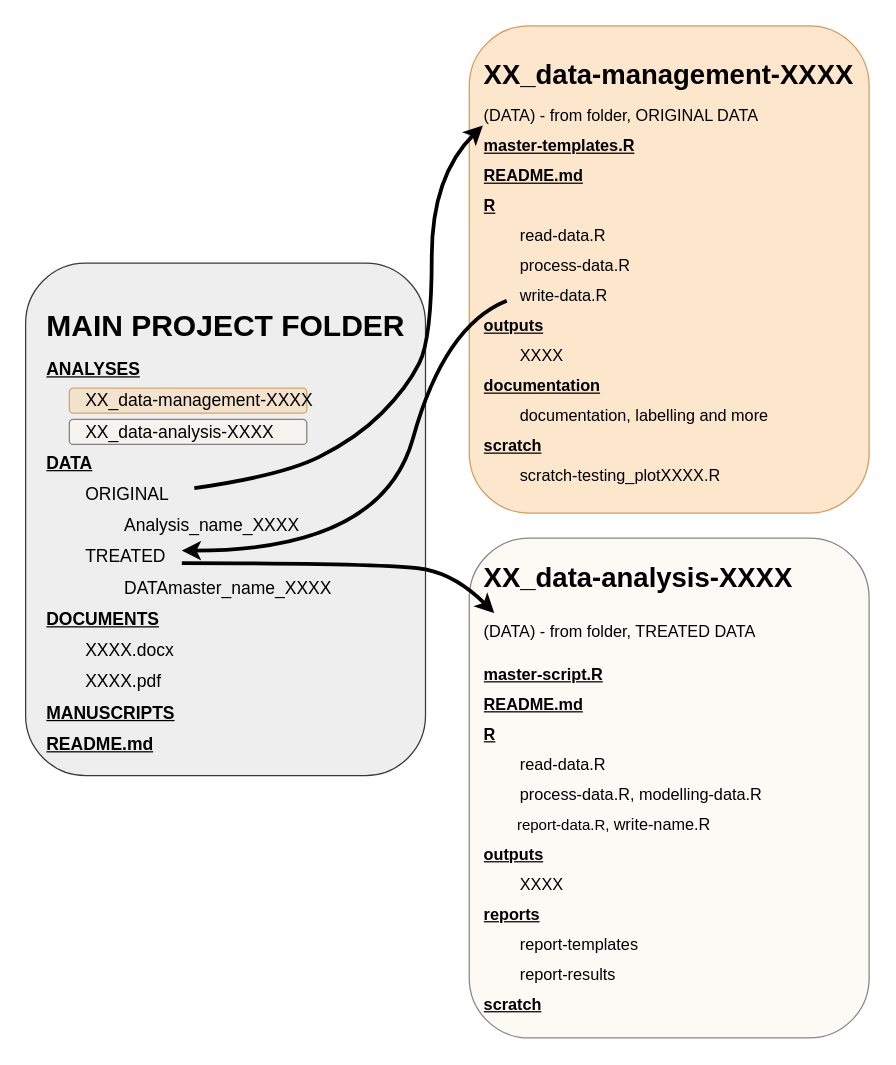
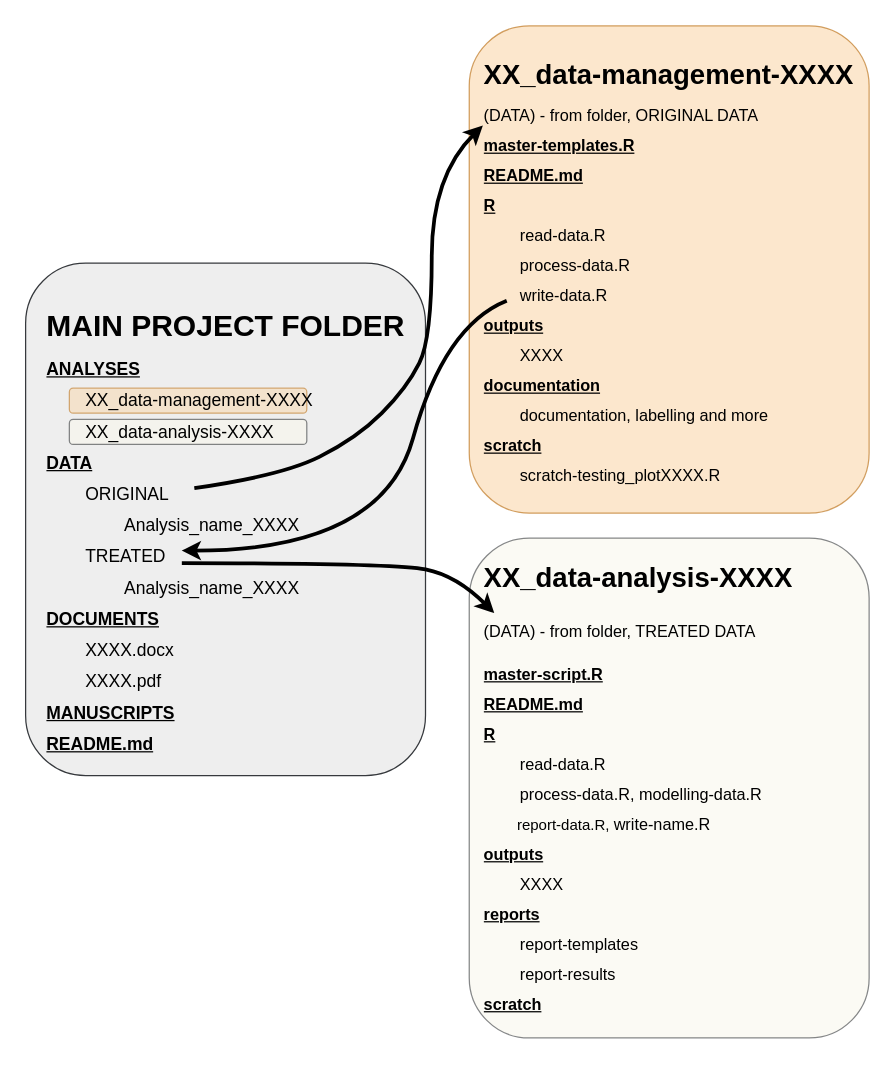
  <mxCell id="0" />
  <mxCell id="1" parent="0" />
  <mxCell id="2" value="" style="rounded=1;whiteSpace=wrap;html=1;fillColor=#eeeeee;strokeColor=#36393d;" vertex="1" parent="1"><mxGeometry x="20" y="210" width="320" height="410" as="geometry" /></mxCell>
  <mxCell id="3" value="" style="rounded=1;whiteSpace=wrap;html=1;fillColor=#f9f7ed;strokeColor=#36393d;opacity=60;" vertex="1" parent="1"><mxGeometry x="55" y="335" width="190" height="20" as="geometry" /></mxCell>
  <mxCell id="4" value="" style="rounded=1;whiteSpace=wrap;html=1;fillColor=#fad7ac;strokeColor=#b46504;opacity=50;" vertex="1" parent="1"><mxGeometry x="55" y="310" width="190" height="20" as="geometry" /></mxCell>
  <mxCell id="5" value="" style="rounded=1;whiteSpace=wrap;html=1;fillColor=#fad7ac;strokeColor=#b46504;opacity=60;" vertex="1" parent="1"><mxGeometry x="375" y="20" width="320" height="390" as="geometry" /></mxCell>
  <mxCell id="6" value="" style="rounded=1;whiteSpace=wrap;html=1;fillColor=#f9f7ed;strokeColor=#36393d;opacity=60;" vertex="1" parent="1"><mxGeometry x="375" y="430" width="320" height="400" as="geometry" /></mxCell>
  <mxCell id="7" value="&lt;div style=&quot;line-height: 100%;&quot;&gt;&lt;h1 style=&quot;margin-top: 0px; line-height: 100%;&quot;&gt;&lt;font style=&quot;font-size: 22px; line-height: 100%;&quot;&gt;XX_data-management-XXXX&lt;/font&gt;&lt;/h1&gt;&lt;p&gt;&lt;font style=&quot;font-size: 13px;&quot;&gt;(DATA) - from folder, ORIGINAL DATA&lt;/font&gt;&lt;/p&gt;&lt;p&gt;&lt;u&gt;&lt;b&gt;&lt;font style=&quot;font-size: 13px;&quot;&gt;master-templates.R&lt;/font&gt;&lt;/b&gt;&lt;/u&gt;&lt;/p&gt;&lt;p&gt;&lt;b&gt;&lt;u&gt;&lt;font style=&quot;font-size: 13px;&quot;&gt;README.md&lt;/font&gt;&lt;/u&gt;&lt;/b&gt;&lt;/p&gt;&lt;p&gt;&lt;u&gt;&lt;b&gt;&lt;font style=&quot;font-size: 13px;&quot;&gt;R&lt;/font&gt;&lt;/b&gt;&lt;/u&gt;&lt;/p&gt;&lt;p&gt;&lt;font style=&quot;font-size: 13px;&quot;&gt;&lt;span style=&quot;white-space: pre;&quot;&gt;&#09;&lt;/span&gt;read-data.R&lt;br&gt;&lt;/font&gt;&lt;/p&gt;&lt;p&gt;&lt;font style=&quot;font-size: 13px;&quot;&gt;&lt;span style=&quot;white-space: pre;&quot;&gt;&#09;&lt;/span&gt;process-data.R&lt;br&gt;&lt;/font&gt;&lt;/p&gt;&lt;p&gt;&lt;font style=&quot;font-size: 13px;&quot;&gt;&lt;span style=&quot;white-space: pre;&quot;&gt;&#09;&lt;/span&gt;write-data.R&lt;br&gt;&lt;/font&gt;&lt;/p&gt;&lt;p&gt;&lt;u&gt;&lt;b&gt;&lt;font style=&quot;font-size: 13px;&quot;&gt;outputs&lt;/font&gt;&lt;/b&gt;&lt;/u&gt;&lt;/p&gt;&lt;p&gt;&lt;font style=&quot;font-size: 13px;&quot;&gt;&lt;span style=&quot;white-space: pre;&quot;&gt;&#09;&lt;/span&gt;XXXX&lt;br&gt;&lt;/font&gt;&lt;/p&gt;&lt;p&gt;&lt;u&gt;&lt;b&gt;&lt;font style=&quot;font-size: 13px;&quot;&gt;documentation&lt;/font&gt;&lt;/b&gt;&lt;/u&gt;&lt;/p&gt;&lt;p&gt;&lt;font style=&quot;font-size: 13px;&quot;&gt;&lt;span style=&quot;font-weight: bold; text-decoration-line: underline; white-space: pre;&quot;&gt;&#09;&lt;/span&gt;documentation, labelling and more&lt;br&gt;&lt;/font&gt;&lt;/p&gt;&lt;p&gt;&lt;font style=&quot;font-size: 13px;&quot;&gt;&lt;u&gt;&lt;b&gt;scratch&lt;/b&gt;&lt;/u&gt;&amp;nbsp;&lt;/font&gt;&lt;/p&gt;&lt;p&gt;&lt;font style=&quot;font-size: 13px;&quot;&gt;&lt;span style=&quot;white-space: pre;&quot;&gt;&#09;&lt;/span&gt;scratch-testing_plotXXXX.R&lt;br&gt;&lt;/font&gt;&lt;/p&gt;&lt;/div&gt;" style="text;html=1;whiteSpace=wrap;overflow=hidden;rounded=0;" vertex="1" parent="1"><mxGeometry x="385" y="40" width="300" height="350" as="geometry" /></mxCell>
  <mxCell id="8" value="&lt;div style=&quot;line-height: 100%;&quot;&gt;&lt;h1 style=&quot;margin-top: 0px; line-height: 100%;&quot;&gt;&lt;span style=&quot;background-color: transparent; color: light-dark(rgb(0, 0, 0), rgb(255, 255, 255));&quot;&gt;&lt;font style=&quot;font-size: 22px; line-height: 100%;&quot;&gt;XX_data-analysis-XXXX&lt;/font&gt;&lt;/span&gt;&lt;/h1&gt;&lt;h1 style=&quot;margin-top: 0px; line-height: 100%;&quot;&gt;&lt;span style=&quot;background-color: transparent; color: light-dark(rgb(0, 0, 0), rgb(255, 255, 255)); font-weight: normal; line-height: 100%;&quot;&gt;&lt;font style=&quot;font-size: 13px;&quot;&gt;(DATA) - from folder, TREATED DATA&lt;/font&gt;&lt;/span&gt;&lt;/h1&gt;&lt;p&gt;&lt;b&gt;&lt;u&gt;&lt;font style=&quot;font-size: 13px;&quot;&gt;master-script.R&lt;/font&gt;&lt;/u&gt;&lt;/b&gt;&lt;/p&gt;&lt;p&gt;&lt;u&gt;&lt;b&gt;&lt;font style=&quot;font-size: 13px;&quot;&gt;README.md&lt;/font&gt;&lt;/b&gt;&lt;/u&gt;&lt;/p&gt;&lt;p&gt;&lt;u&gt;&lt;b&gt;&lt;font style=&quot;font-size: 13px;&quot;&gt;R&lt;/font&gt;&lt;/b&gt;&lt;/u&gt;&lt;/p&gt;&lt;p&gt;&lt;font style=&quot;font-size: 13px;&quot;&gt;&lt;span style=&quot;white-space: pre;&quot;&gt;&#09;&lt;/span&gt;read-data.R&lt;br&gt;&lt;/font&gt;&lt;/p&gt;&lt;p&gt;&lt;font style=&quot;font-size: 13px;&quot;&gt;&lt;span style=&quot;white-space: pre;&quot;&gt;&#09;&lt;/span&gt;process-data.R,&amp;nbsp;&lt;/font&gt;&lt;span style=&quot;font-size: 13px; background-color: transparent; color: light-dark(rgb(0, 0, 0), rgb(255, 255, 255));&quot;&gt;modelling-data.R&lt;/span&gt;&lt;/p&gt;&lt;p&gt;&lt;span style=&quot;white-space: pre;&quot;&gt;&#09;&lt;/span&gt;report-data.R,&amp;nbsp;&lt;span style=&quot;font-size: 13px; background-color: transparent; color: light-dark(rgb(0, 0, 0), rgb(255, 255, 255));&quot;&gt;write-name.R&lt;/span&gt;&lt;/p&gt;&lt;p&gt;&lt;u&gt;&lt;b&gt;&lt;font style=&quot;font-size: 13px;&quot;&gt;outputs&lt;/font&gt;&lt;/b&gt;&lt;/u&gt;&lt;/p&gt;&lt;p&gt;&lt;font style=&quot;font-size: 13px;&quot;&gt;&lt;span style=&quot;white-space: pre;&quot;&gt;&#09;&lt;/span&gt;XXXX&lt;br&gt;&lt;/font&gt;&lt;/p&gt;&lt;p&gt;&lt;u&gt;&lt;b&gt;&lt;font style=&quot;font-size: 13px;&quot;&gt;reports&lt;/font&gt;&lt;/b&gt;&lt;/u&gt;&lt;/p&gt;&lt;p&gt;&lt;font style=&quot;font-size: 13px;&quot;&gt;&lt;span style=&quot;white-space: pre;&quot;&gt;&#09;&lt;/span&gt;report-templates&lt;br&gt;&lt;/font&gt;&lt;/p&gt;&lt;p&gt;&lt;font style=&quot;font-size: 13px;&quot;&gt;&lt;span style=&quot;white-space: pre;&quot;&gt;&#09;&lt;/span&gt;report-results&lt;br&gt;&lt;/font&gt;&lt;/p&gt;&lt;p&gt;&lt;u&gt;&lt;b&gt;&lt;font style=&quot;font-size: 13px;&quot;&gt;scratch&lt;/font&gt;&lt;/b&gt;&lt;/u&gt;&lt;/p&gt;&lt;/div&gt;" style="text;html=1;whiteSpace=wrap;overflow=hidden;rounded=0;" vertex="1" parent="1"><mxGeometry x="385" y="442.5" width="300" height="377.5" as="geometry" /></mxCell>
- <mxCell id="9" value="&lt;div style=&quot;line-height: 100%;&quot;&gt;&lt;h1 style=&quot;margin-top: 0px; line-height: 100%;&quot;&gt;MAIN PROJECT FOLDER&lt;/h1&gt;&lt;p&gt;&lt;u&gt;&lt;b&gt;&lt;font style=&quot;font-size: 14px;&quot;&gt;ANALYSES&lt;/font&gt;&lt;/b&gt;&lt;/u&gt;&lt;/p&gt;&lt;p&gt;&lt;font style=&quot;font-size: 14px;&quot;&gt;&lt;span style=&quot;white-space: pre;&quot;&gt;&#09;&lt;/span&gt;XX_data-management-XXXX&lt;br&gt;&lt;/font&gt;&lt;/p&gt;&lt;p&gt;&lt;font style=&quot;font-size: 14px;&quot;&gt;&lt;span style=&quot;white-space: pre;&quot;&gt;&#09;&lt;/span&gt;XX_data-analysis-XXXX&lt;br&gt;&lt;/font&gt;&lt;/p&gt;&lt;p&gt;&lt;u&gt;&lt;b&gt;&lt;font style=&quot;font-size: 14px;&quot;&gt;DATA&lt;/font&gt;&lt;/b&gt;&lt;/u&gt;&lt;/p&gt;&lt;p&gt;&lt;font style=&quot;font-size: 14px;&quot;&gt;&lt;span style=&quot;white-space: pre;&quot;&gt;&#09;&lt;/span&gt;ORIGINAL&lt;/font&gt;&lt;/p&gt;&lt;p&gt;&lt;font style=&quot;font-size: 14px;&quot;&gt;&lt;span style=&quot;white-space: pre;&quot;&gt;&#09;&lt;span style=&quot;white-space: pre;&quot;&gt;&#09;&lt;/span&gt;A&lt;/span&gt;nalysis_name_XXXX&lt;br&gt;&lt;/font&gt;&lt;/p&gt;&lt;p&gt;&lt;font style=&quot;font-size: 14px;&quot;&gt;&lt;span style=&quot;white-space: pre;&quot;&gt;&#09;&lt;/span&gt;TREATED&lt;br&gt;&lt;/font&gt;&lt;/p&gt;&lt;p&gt;&lt;font style=&quot;font-size: 14px;&quot;&gt;&lt;span style=&quot;white-space: pre;&quot;&gt;&#09;&lt;/span&gt;&lt;span style=&quot;white-space: pre;&quot;&gt;&#09;&lt;/span&gt;DATAmaster_name_XXXX&lt;br&gt;&lt;/font&gt;&lt;/p&gt;&lt;p&gt;&lt;u&gt;&lt;b&gt;&lt;font style=&quot;font-size: 14px;&quot;&gt;DOCUMENTS&lt;/font&gt;&lt;/b&gt;&lt;/u&gt;&lt;/p&gt;&lt;p&gt;&lt;font style=&quot;font-size: 14px;&quot;&gt;&lt;span style=&quot;white-space: pre;&quot;&gt;&#09;&lt;/span&gt;XXXX.docx&lt;br&gt;&lt;/font&gt;&lt;/p&gt;&lt;p&gt;&lt;font style=&quot;font-size: 14px;&quot;&gt;&lt;span style=&quot;white-space: pre;&quot;&gt;&#09;&lt;/span&gt;XXXX.pdf&lt;br&gt;&lt;/font&gt;&lt;/p&gt;&lt;p&gt;&lt;b&gt;&lt;u&gt;&lt;font style=&quot;font-size: 14px;&quot;&gt;MANUSCRIPTS&lt;/font&gt;&lt;/u&gt;&lt;/b&gt;&lt;/p&gt;&lt;p&gt;&lt;u&gt;&lt;b&gt;&lt;font style=&quot;font-size: 14px;&quot;&gt;README.md&lt;/font&gt;&lt;/b&gt;&lt;/u&gt;&lt;/p&gt;&lt;p&gt;&lt;/p&gt;&lt;/div&gt;" style="text;html=1;whiteSpace=wrap;overflow=hidden;rounded=0;" vertex="1" parent="1"><mxGeometry x="35" y="242" width="290" height="358" as="geometry" /></mxCell>
+ <mxCell id="9" value="&lt;div style=&quot;line-height: 100%;&quot;&gt;&lt;h1 style=&quot;margin-top: 0px; line-height: 100%;&quot;&gt;MAIN PROJECT FOLDER&lt;/h1&gt;&lt;p&gt;&lt;u&gt;&lt;b&gt;&lt;font style=&quot;font-size: 14px;&quot;&gt;ANALYSES&lt;/font&gt;&lt;/b&gt;&lt;/u&gt;&lt;/p&gt;&lt;p&gt;&lt;font style=&quot;font-size: 14px;&quot;&gt;&lt;span style=&quot;white-space: pre;&quot;&gt;&#09;&lt;/span&gt;XX_data-management-XXXX&lt;br&gt;&lt;/font&gt;&lt;/p&gt;&lt;p&gt;&lt;font style=&quot;font-size: 14px;&quot;&gt;&lt;span style=&quot;white-space: pre;&quot;&gt;&#09;&lt;/span&gt;XX_data-analysis-XXXX&lt;br&gt;&lt;/font&gt;&lt;/p&gt;&lt;p&gt;&lt;u&gt;&lt;b&gt;&lt;font style=&quot;font-size: 14px;&quot;&gt;DATA&lt;/font&gt;&lt;/b&gt;&lt;/u&gt;&lt;/p&gt;&lt;p&gt;&lt;font style=&quot;font-size: 14px;&quot;&gt;&lt;span style=&quot;white-space: pre;&quot;&gt;&#09;&lt;/span&gt;ORIGINAL&lt;/font&gt;&lt;/p&gt;&lt;p&gt;&lt;font style=&quot;font-size: 14px;&quot;&gt;&lt;span style=&quot;white-space: pre;&quot;&gt;&#09;&lt;span style=&quot;white-space: pre;&quot;&gt;&#09;&lt;/span&gt;A&lt;/span&gt;nalysis_name_XXXX&lt;br&gt;&lt;/font&gt;&lt;/p&gt;&lt;p&gt;&lt;font style=&quot;font-size: 14px;&quot;&gt;&lt;span style=&quot;white-space: pre;&quot;&gt;&#09;&lt;/span&gt;TREATED&lt;br&gt;&lt;/font&gt;&lt;/p&gt;&lt;p&gt;&lt;font style=&quot;font-size: 14px;&quot;&gt;&lt;span style=&quot;white-space: pre;&quot;&gt;&#09;&lt;/span&gt;&lt;span style=&quot;white-space: pre;&quot;&gt;&#09;&lt;/span&gt;Analysis_name_XXXX&lt;br&gt;&lt;/font&gt;&lt;/p&gt;&lt;p&gt;&lt;u&gt;&lt;b&gt;&lt;font style=&quot;font-size: 14px;&quot;&gt;DOCUMENTS&lt;/font&gt;&lt;/b&gt;&lt;/u&gt;&lt;/p&gt;&lt;p&gt;&lt;font style=&quot;font-size: 14px;&quot;&gt;&lt;span style=&quot;white-space: pre;&quot;&gt;&#09;&lt;/span&gt;XXXX.docx&lt;br&gt;&lt;/font&gt;&lt;/p&gt;&lt;p&gt;&lt;font style=&quot;font-size: 14px;&quot;&gt;&lt;span style=&quot;white-space: pre;&quot;&gt;&#09;&lt;/span&gt;XXXX.pdf&lt;br&gt;&lt;/font&gt;&lt;/p&gt;&lt;p&gt;&lt;b&gt;&lt;u&gt;&lt;font style=&quot;font-size: 14px;&quot;&gt;MANUSCRIPTS&lt;/font&gt;&lt;/u&gt;&lt;/b&gt;&lt;/p&gt;&lt;p&gt;&lt;u&gt;&lt;b&gt;&lt;font style=&quot;font-size: 14px;&quot;&gt;README.md&lt;/font&gt;&lt;/b&gt;&lt;/u&gt;&lt;/p&gt;&lt;p&gt;&lt;/p&gt;&lt;/div&gt;" style="text;html=1;whiteSpace=wrap;overflow=hidden;rounded=0;" vertex="1" parent="1"><mxGeometry x="35" y="242" width="290" height="358" as="geometry" /></mxCell>
  <mxCell id="10" value="" style="curved=1;endArrow=classic;html=1;rounded=0;strokeWidth=3;" edge="1" parent="1"><mxGeometry width="50" height="50" relative="1" as="geometry"><mxPoint x="145" y="450" as="sourcePoint" /><mxPoint x="395" y="490" as="targetPoint" /><Array as="points"><mxPoint x="315" y="450" /><mxPoint x="365" y="460" /></Array></mxGeometry></mxCell>
  <mxCell id="11" value="" style="curved=1;endArrow=classic;html=1;rounded=0;strokeWidth=3;entryX=0.379;entryY=0.553;entryDx=0;entryDy=0;entryPerimeter=0;" edge="1" parent="1" target="9"><mxGeometry width="50" height="50" relative="1" as="geometry"><mxPoint x="405" y="240" as="sourcePoint" /><mxPoint x="165" y="440" as="targetPoint" /><Array as="points"><mxPoint x="355" y="260" /><mxPoint x="305" y="440" /></Array></mxGeometry></mxCell>
  <mxCell id="12" value="" style="curved=1;endArrow=classic;html=1;rounded=0;entryX=0.003;entryY=0.171;entryDx=0;entryDy=0;entryPerimeter=0;strokeWidth=3;" edge="1" parent="1" target="7"><mxGeometry width="50" height="50" relative="1" as="geometry"><mxPoint x="155" y="390" as="sourcePoint" /><mxPoint x="375" y="112.15" as="targetPoint" /><Array as="points"><mxPoint x="225" y="380" /><mxPoint x="285" y="350" /><mxPoint x="325" y="310" /><mxPoint x="345" y="270" /><mxPoint x="345" y="140" /></Array></mxGeometry></mxCell>
